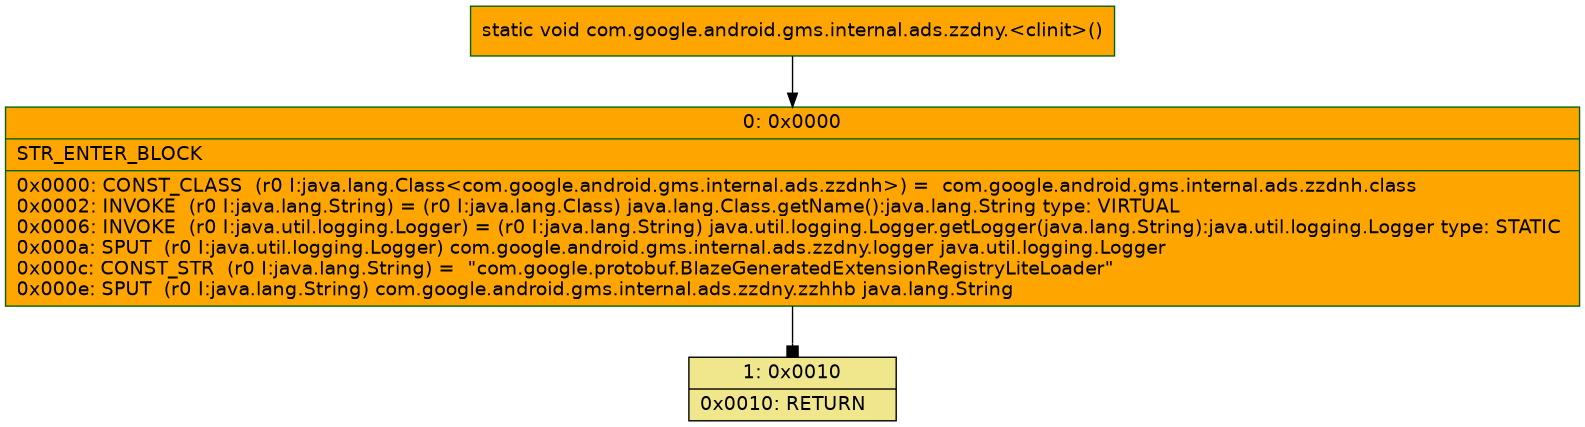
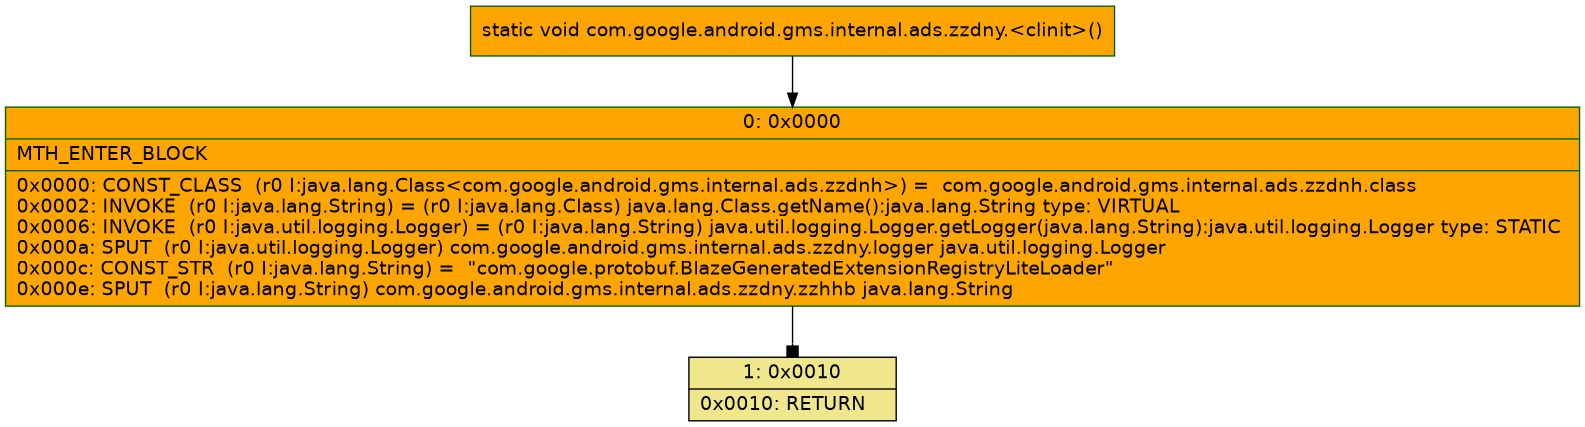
  digraph {
    fontname="DejaVu Sans"
    node [shape=record style=filled fillcolor=orange color=darkgreen fontname="DejaVu Sans"]
    edge [fontname="DejaVu Sans"]
-   n1 [label="{0\:\ 0x0000|STR_ENTER_BLOCK\l|0x0000: CONST_CLASS  (r0 I:java.lang.Class\<com.google.android.gms.internal.ads.zzdnh\>) =  com.google.android.gms.internal.ads.zzdnh.class \l0x0002: INVOKE  (r0 I:java.lang.String) = (r0 I:java.lang.Class) java.lang.Class.getName():java.lang.String type: VIRTUAL \l0x0006: INVOKE  (r0 I:java.util.logging.Logger) = (r0 I:java.lang.String) java.util.logging.Logger.getLogger(java.lang.String):java.util.logging.Logger type: STATIC \l0x000a: SPUT  (r0 I:java.util.logging.Logger) com.google.android.gms.internal.ads.zzdny.logger java.util.logging.Logger \l0x000c: CONST_STR  (r0 I:java.lang.String) =  \"com.google.protobuf.BlazeGeneratedExtensionRegistryLiteLoader\" \l0x000e: SPUT  (r0 I:java.lang.String) com.google.android.gms.internal.ads.zzdny.zzhhb java.lang.String \l}"]
+   n1 [label="{0\:\ 0x0000|MTH_ENTER_BLOCK\l|0x0000: CONST_CLASS  (r0 I:java.lang.Class\<com.google.android.gms.internal.ads.zzdnh\>) =  com.google.android.gms.internal.ads.zzdnh.class \l0x0002: INVOKE  (r0 I:java.lang.String) = (r0 I:java.lang.Class) java.lang.Class.getName():java.lang.String type: VIRTUAL \l0x0006: INVOKE  (r0 I:java.util.logging.Logger) = (r0 I:java.lang.String) java.util.logging.Logger.getLogger(java.lang.String):java.util.logging.Logger type: STATIC \l0x000a: SPUT  (r0 I:java.util.logging.Logger) com.google.android.gms.internal.ads.zzdny.logger java.util.logging.Logger \l0x000c: CONST_STR  (r0 I:java.lang.String) =  \"com.google.protobuf.BlazeGeneratedExtensionRegistryLiteLoader\" \l0x000e: SPUT  (r0 I:java.lang.String) com.google.android.gms.internal.ads.zzdny.zzhhb java.lang.String \l}"]
    n2 [label="{1\:\ 0x0010|0x0010: RETURN   \l}" fillcolor=khaki color=black]
    n3 [label="{static void com.google.android.gms.internal.ads.zzdny.\<clinit\>() }"]
    n1 -> n2 [arrowhead=box]
    n3 -> n1 [arrowhead=normal]
  }
